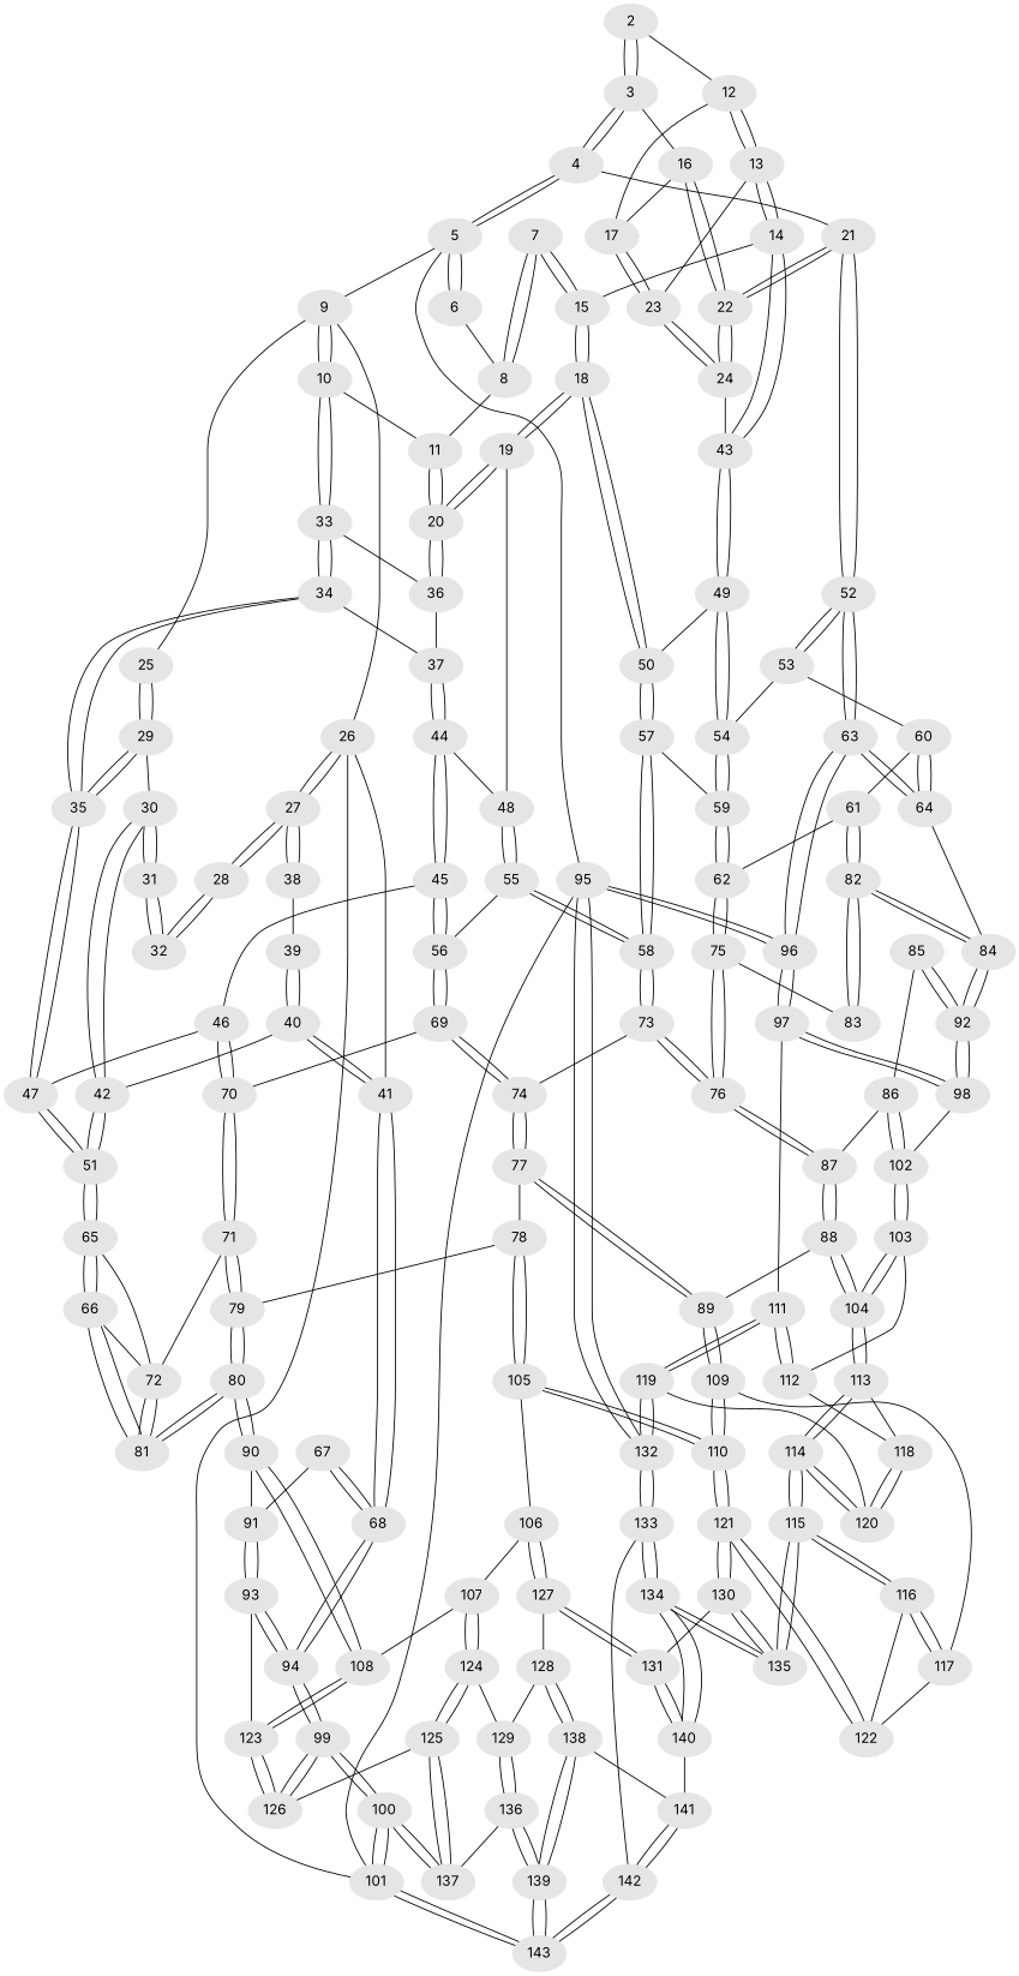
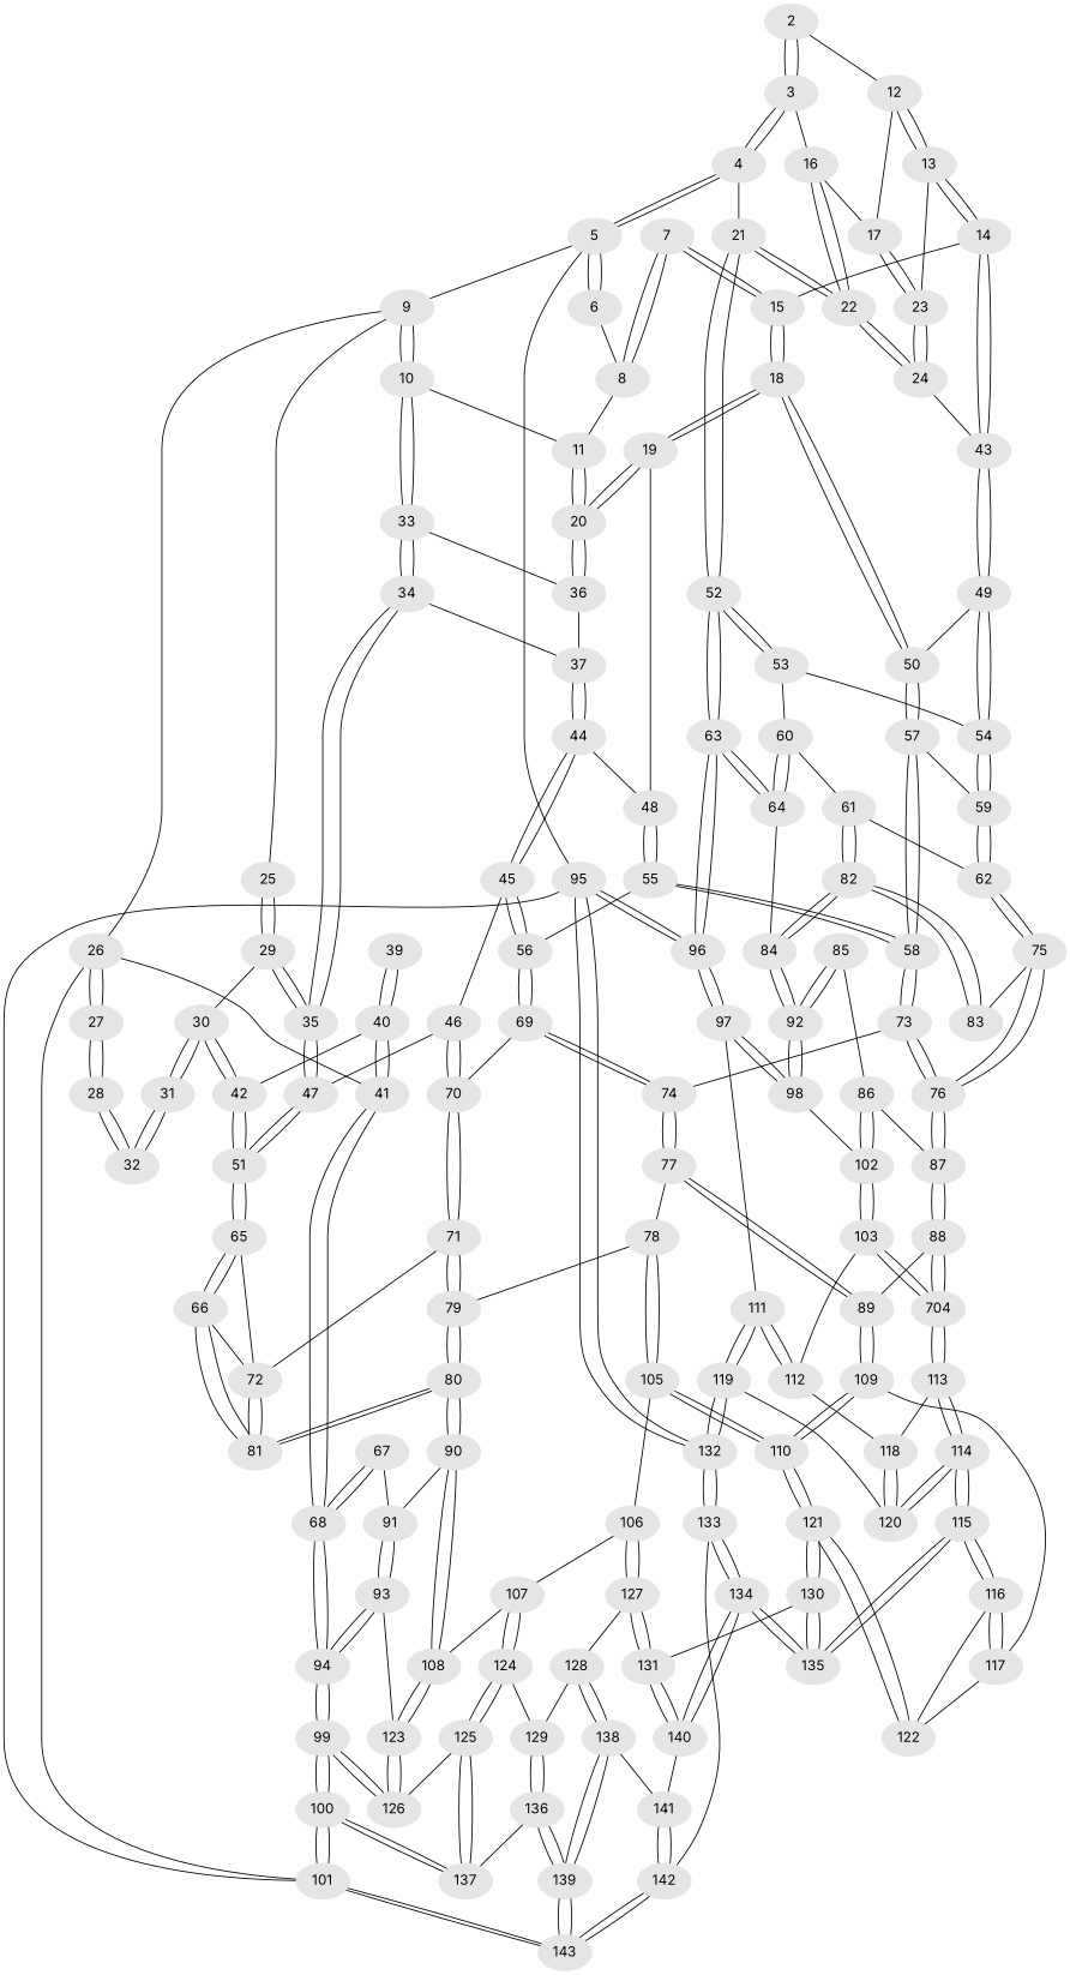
  graph {
    fontname=Inter
    node [color=gray90 fontname=Inter style=filled]
    edge [fontname=Inter]
    2
    3
    12
    7
    8
    15
    4
    16
    13
    17
    5
    21
    22
    6
    9
    95
    52
    10
    25
    26
    101
    96
    132
    11
    18
    20
    33
    29
    27
    41
    36
    34
    14
    23
    43
    24
    49
    19
    50
    48
    57
    55
    37
    53
    63
    30
    35
    28
-   38
    68
    143
    32
    39
    31
    42
    47
    51
    40
    44
    45
    94
    65
    54
    46
    56
    70
    69
    71
    58
    59
    66
    72
    60
    64
    61
    62
    73
    74
    76
    75
    82
    84
    83
    97
    92
    81
    67
    91
    93
    99
    77
    79
    80
    87
    78
    89
    88
    105
    109
    106
    110
    90
    108
    85
    86
    98
    102
    103
-   104
+   104 [label=704]
    113
    117
    123
    126
    100
    133
    111
    112
    119
    137
    118
    114
    107
    127
    121
    124
    128
    131
    125
    129
    122
    130
    120
    115
    116
    135
    136
    138
    140
    139
    141
    134
    142
    2 -- 3
    2 -- 3
    2 -- 12
    3 -- 4
    3 -- 4
    3 -- 16
    12 -- 13
    12 -- 13
    12 -- 17
    7 -- 8
    7 -- 8
    7 -- 15
    7 -- 15
    8 -- 11
    15 -- 18
    15 -- 18
    4 -- 5
    4 -- 5
    4 -- 21
    16 -- 17
    16 -- 22
    16 -- 22
    13 -- 14
    13 -- 14
    13 -- 23
    17 -- 23
    17 -- 23
    5 -- 6
    5 -- 6
    5 -- 9
    5 -- 95
    21 -- 22
    21 -- 22
    21 -- 52
    21 -- 52
    22 -- 24
    22 -- 24
    6 -- 8
    9 -- 10
    9 -- 10
    9 -- 25
    9 -- 26
    95 -- 101
    95 -- 96
    95 -- 96
    95 -- 132
    95 -- 132
    52 -- 53
    52 -- 53
    52 -- 63
    52 -- 63
    10 -- 11
    10 -- 33
    10 -- 33
    25 -- 29
    25 -- 29
    26 -- 101
    26 -- 27
    26 -- 27
    26 -- 41
    101 -- 143
    101 -- 143
    96 -- 97
    96 -- 97
    132 -- 133
    132 -- 133
    11 -- 20
    11 -- 20
    18 -- 19
    18 -- 19
    18 -- 50
    18 -- 50
    20 -- 36
    20 -- 36
    33 -- 36
    33 -- 34
    33 -- 34
    29 -- 30
    29 -- 35
    29 -- 35
    27 -- 28
    27 -- 28
-   27 -- 38
-   27 -- 38
    41 -- 68
    41 -- 68
    36 -- 37
    34 -- 37
    34 -- 35
    34 -- 35
    14 -- 15
    14 -- 43
    14 -- 43
    23 -- 24
    23 -- 24
    43 -- 49
    43 -- 49
    24 -- 43
    49 -- 50
    49 -- 54
    49 -- 54
    19 -- 20
    19 -- 20
    19 -- 48
    50 -- 57
    50 -- 57
    48 -- 55
    48 -- 55
    57 -- 58
    57 -- 58
    57 -- 59
    55 -- 56
    55 -- 58
    55 -- 58
    37 -- 44
    37 -- 44
    53 -- 54
    53 -- 60
    63 -- 96
    63 -- 96
    63 -- 64
    63 -- 64
    30 -- 31
    30 -- 31
    30 -- 42
    30 -- 42
    35 -- 47
    35 -- 47
    28 -- 32
    28 -- 32
-   38 -- 39
    68 -- 94
    68 -- 94
    39 -- 40
    39 -- 40
    31 -- 32
    31 -- 32
    42 -- 51
    42 -- 51
    47 -- 51
    47 -- 51
    51 -- 65
    51 -- 65
    40 -- 41
    40 -- 41
    40 -- 42
    44 -- 48
    44 -- 45
    44 -- 45
    45 -- 46
    45 -- 56
    45 -- 56
    94 -- 99
    94 -- 99
    65 -- 66
    65 -- 66
    65 -- 72
    54 -- 59
    54 -- 59
    46 -- 47
    46 -- 70
    46 -- 70
    56 -- 69
    56 -- 69
    70 -- 71
    70 -- 71
    69 -- 70
    69 -- 74
    69 -- 74
    71 -- 72
    71 -- 79
    71 -- 79
    58 -- 73
    58 -- 73
    59 -- 62
    59 -- 62
    66 -- 72
    66 -- 81
    66 -- 81
    72 -- 81
    72 -- 81
    60 -- 64
    60 -- 64
    60 -- 61
    64 -- 84
    61 -- 62
    61 -- 82
    61 -- 82
    62 -- 75
    62 -- 75
    73 -- 74
    73 -- 76
    73 -- 76
    74 -- 77
    74 -- 77
    76 -- 87
    76 -- 87
    75 -- 76
    75 -- 76
    75 -- 83
    82 -- 84
    82 -- 84
    82 -- 83
    82 -- 83
    84 -- 92
    84 -- 92
    97 -- 98
    97 -- 98
    97 -- 111
    92 -- 98
    92 -- 98
    67 -- 68
    67 -- 68
    67 -- 91
    91 -- 93
    91 -- 93
    93 -- 94
    93 -- 94
    93 -- 123
    99 -- 126
    99 -- 126
    99 -- 100
    99 -- 100
    77 -- 78
    77 -- 89
    77 -- 89
    79 -- 80
    79 -- 80
    80 -- 81
    80 -- 81
    80 -- 90
    80 -- 90
    87 -- 88
    87 -- 88
    78 -- 79
    78 -- 105
    78 -- 105
    89 -- 109
    89 -- 109
    88 -- 89
    88 -- 104
    88 -- 104
    105 -- 106
    105 -- 110
    105 -- 110
    109 -- 110
    109 -- 110
    109 -- 117
    106 -- 107
    106 -- 127
    106 -- 127
    110 -- 121
    110 -- 121
    90 -- 91
    90 -- 108
    90 -- 108
    108 -- 123
    108 -- 123
    85 -- 92
    85 -- 92
    85 -- 86
    86 -- 87
    86 -- 102
    86 -- 102
    98 -- 102
    102 -- 103
    102 -- 103
    103 -- 104
    103 -- 104
    103 -- 112
    104 -- 113
    104 -- 113
    113 -- 118
    113 -- 114
    113 -- 114
    117 -- 122
    123 -- 126
    123 -- 126
    100 -- 101
    100 -- 101
    100 -- 137
    100 -- 137
    133 -- 134
    133 -- 134
    133 -- 142
    111 -- 112
    111 -- 112
    111 -- 119
    111 -- 119
    112 -- 118
    119 -- 132
    119 -- 132
    119 -- 120
    118 -- 120
    118 -- 120
    114 -- 120
    114 -- 120
    114 -- 115
    114 -- 115
    107 -- 108
    107 -- 124
    107 -- 124
    127 -- 128
    127 -- 131
    127 -- 131
    121 -- 122
    121 -- 122
    121 -- 130
    121 -- 130
    124 -- 125
    124 -- 125
    124 -- 129
    128 -- 129
    128 -- 138
    128 -- 138
    131 -- 140
    131 -- 140
    125 -- 126
    125 -- 137
    125 -- 137
    129 -- 136
    129 -- 136
    130 -- 131
    130 -- 135
    130 -- 135
    115 -- 116
    115 -- 116
    115 -- 135
    115 -- 135
    116 -- 117
    116 -- 117
    116 -- 122
    136 -- 137
    136 -- 139
    136 -- 139
    138 -- 139
    138 -- 139
    138 -- 141
    140 -- 141
    139 -- 143
    139 -- 143
    141 -- 142
    141 -- 142
    134 -- 135
    134 -- 135
    134 -- 140
    134 -- 140
    142 -- 143
    142 -- 143
  }
